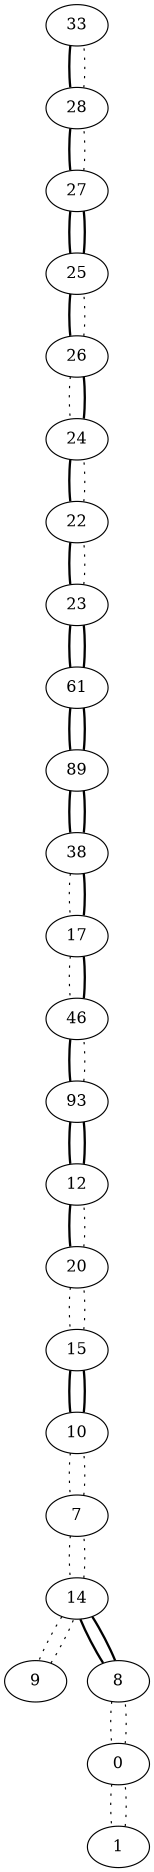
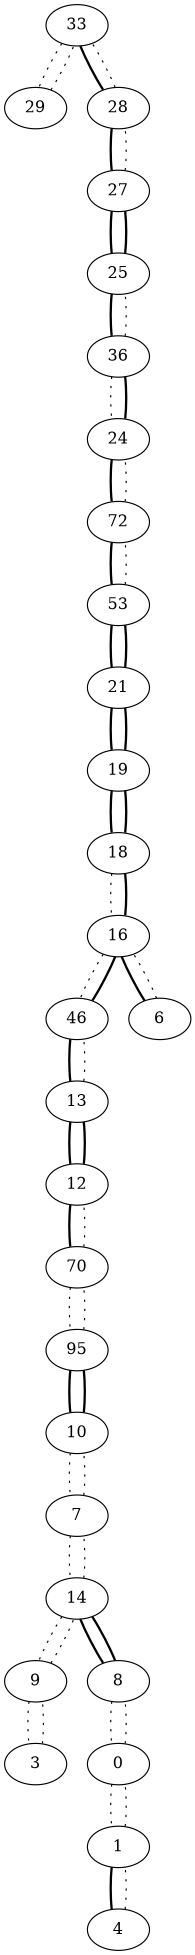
  graph {
    edge [style=dotted]
    n1 [label=33]
+   29
    28
    27
    25
-   26
+   26 [label=36]
    24
-   22
-   23
-   21 [label=61]
-   19 [label=89]
-   18 [label=38]
-   17
+   22 [label=72]
+   23 [label=53]
+   21
+   19
+   18
+   17 [label=16]
    n14 [label=46]
-   13 [label=93]
+   6
+   13
    12
-   20
-   15
+   20 [label=70]
+   15 [label=95]
    10
    7
    14
    9
    8
+   3
    n26 [label=0]
    1
+   4
+   n1 -- 29
    n1 -- 28 [style=bold]
+   29 -- n1
    28 -- n1
    28 -- 27 [style=bold]
    27 -- 28
    27 -- 25 [style=bold]
    25 -- 27 [style=bold]
    25 -- 26 [style=bold]
    26 -- 25
    26 -- 24
    24 -- 26 [style=bold]
    24 -- 22 [style=bold]
    22 -- 24
    22 -- 23 [style=bold]
    23 -- 22
    23 -- 21 [style=bold]
    21 -- 23 [style=bold]
    21 -- 19 [style=bold]
    19 -- 21 [style=bold]
    19 -- 18 [style=bold]
    18 -- 19 [style=bold]
    18 -- 17
    17 -- 18 [style=bold]
    17 -- n14
+   17 -- 6 [style=bold]
    n14 -- 17 [style=bold]
    n14 -- 13 [style=bold]
+   6 -- 17
    13 -- n14
    13 -- 12 [style=bold]
    12 -- 13 [style=bold]
    12 -- 20 [style=bold]
    20 -- 12
    20 -- 15
    15 -- 20
    15 -- 10 [style=bold]
    10 -- 15 [style=bold]
    10 -- 7
    7 -- 10
    7 -- 14
    14 -- 7
    14 -- 9
    14 -- 8 [style=bold]
    9 -- 14
+   9 -- 3
    8 -- 14 [style=bold]
    8 -- n26
+   3 -- 9
    n26 -- 8
    n26 -- 1
    1 -- n26
+   1 -- 4 [style=bold]
+   4 -- 1
  }
